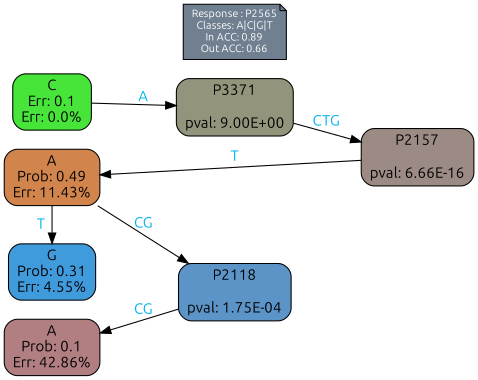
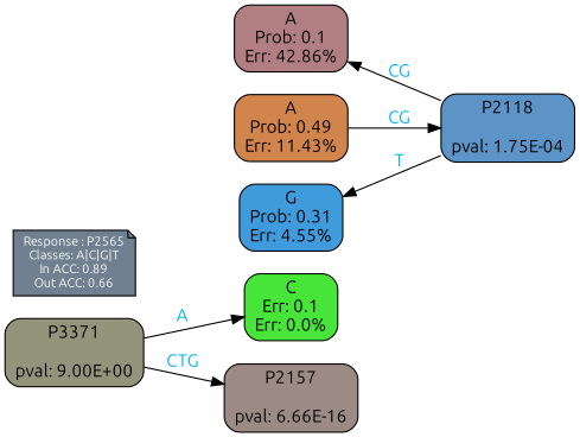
  digraph {
    fontname=Ubuntu
    rankdir=LR
    ranksep=equally
    splines=polylines
    node [color=black fontname=Ubuntu shape=box style="filled, rounded"]
    edge [fontcolor=deepskyblue2 fontname=Ubuntu]
    n1 [fillcolor="#47e539" label="C\nErr: 0.1\nErr: 0.0%"]
    n2 [fillcolor="#b17e82" label="A\nProb: 0.1\nErr: 42.86%"]
    n3 [fillcolor="#409bdd" label="G\nProb: 0.31\nErr: 4.55%"]
    n4 [fillcolor="#d1844c" label="A\nProb: 0.49\nErr: 11.43%"]
    n5 [align=left fillcolor=slategray fontcolor=white fontsize=10 label="Response : P2565\nClasses: A|C|G|T\nIn ACC: 0.89\nOut ACC: 0.66\n" shape=note style=filled]
    n6 [fillcolor="#93947c" label="P3371\n\npval: 9.00E+00"]
    n7 [fillcolor="#5c94c7" label="P2118\n\npval: 1.75E-04"]
    n8 [fillcolor="#9c8b84" label="P2157\n\npval: 6.66E-16"]
    subgraph sub_1 {
      rank=same
      n1
      n2
      n3
      n4
    }
    subgraph sub_2 {
      rank=same
      n5
      n6
    }
    n4 -> n7 [label=CG]
-   n1 -> n6 [label=A]
+   n6 -> n1 [label=A]
    n6 -> n8 [label=CTG]
    n7 -> n2 [label=CG]
-   n4 -> n3 [label=T]
-   n8 -> n4 [label=T]
+   n7 -> n3 [label=T]
  }
